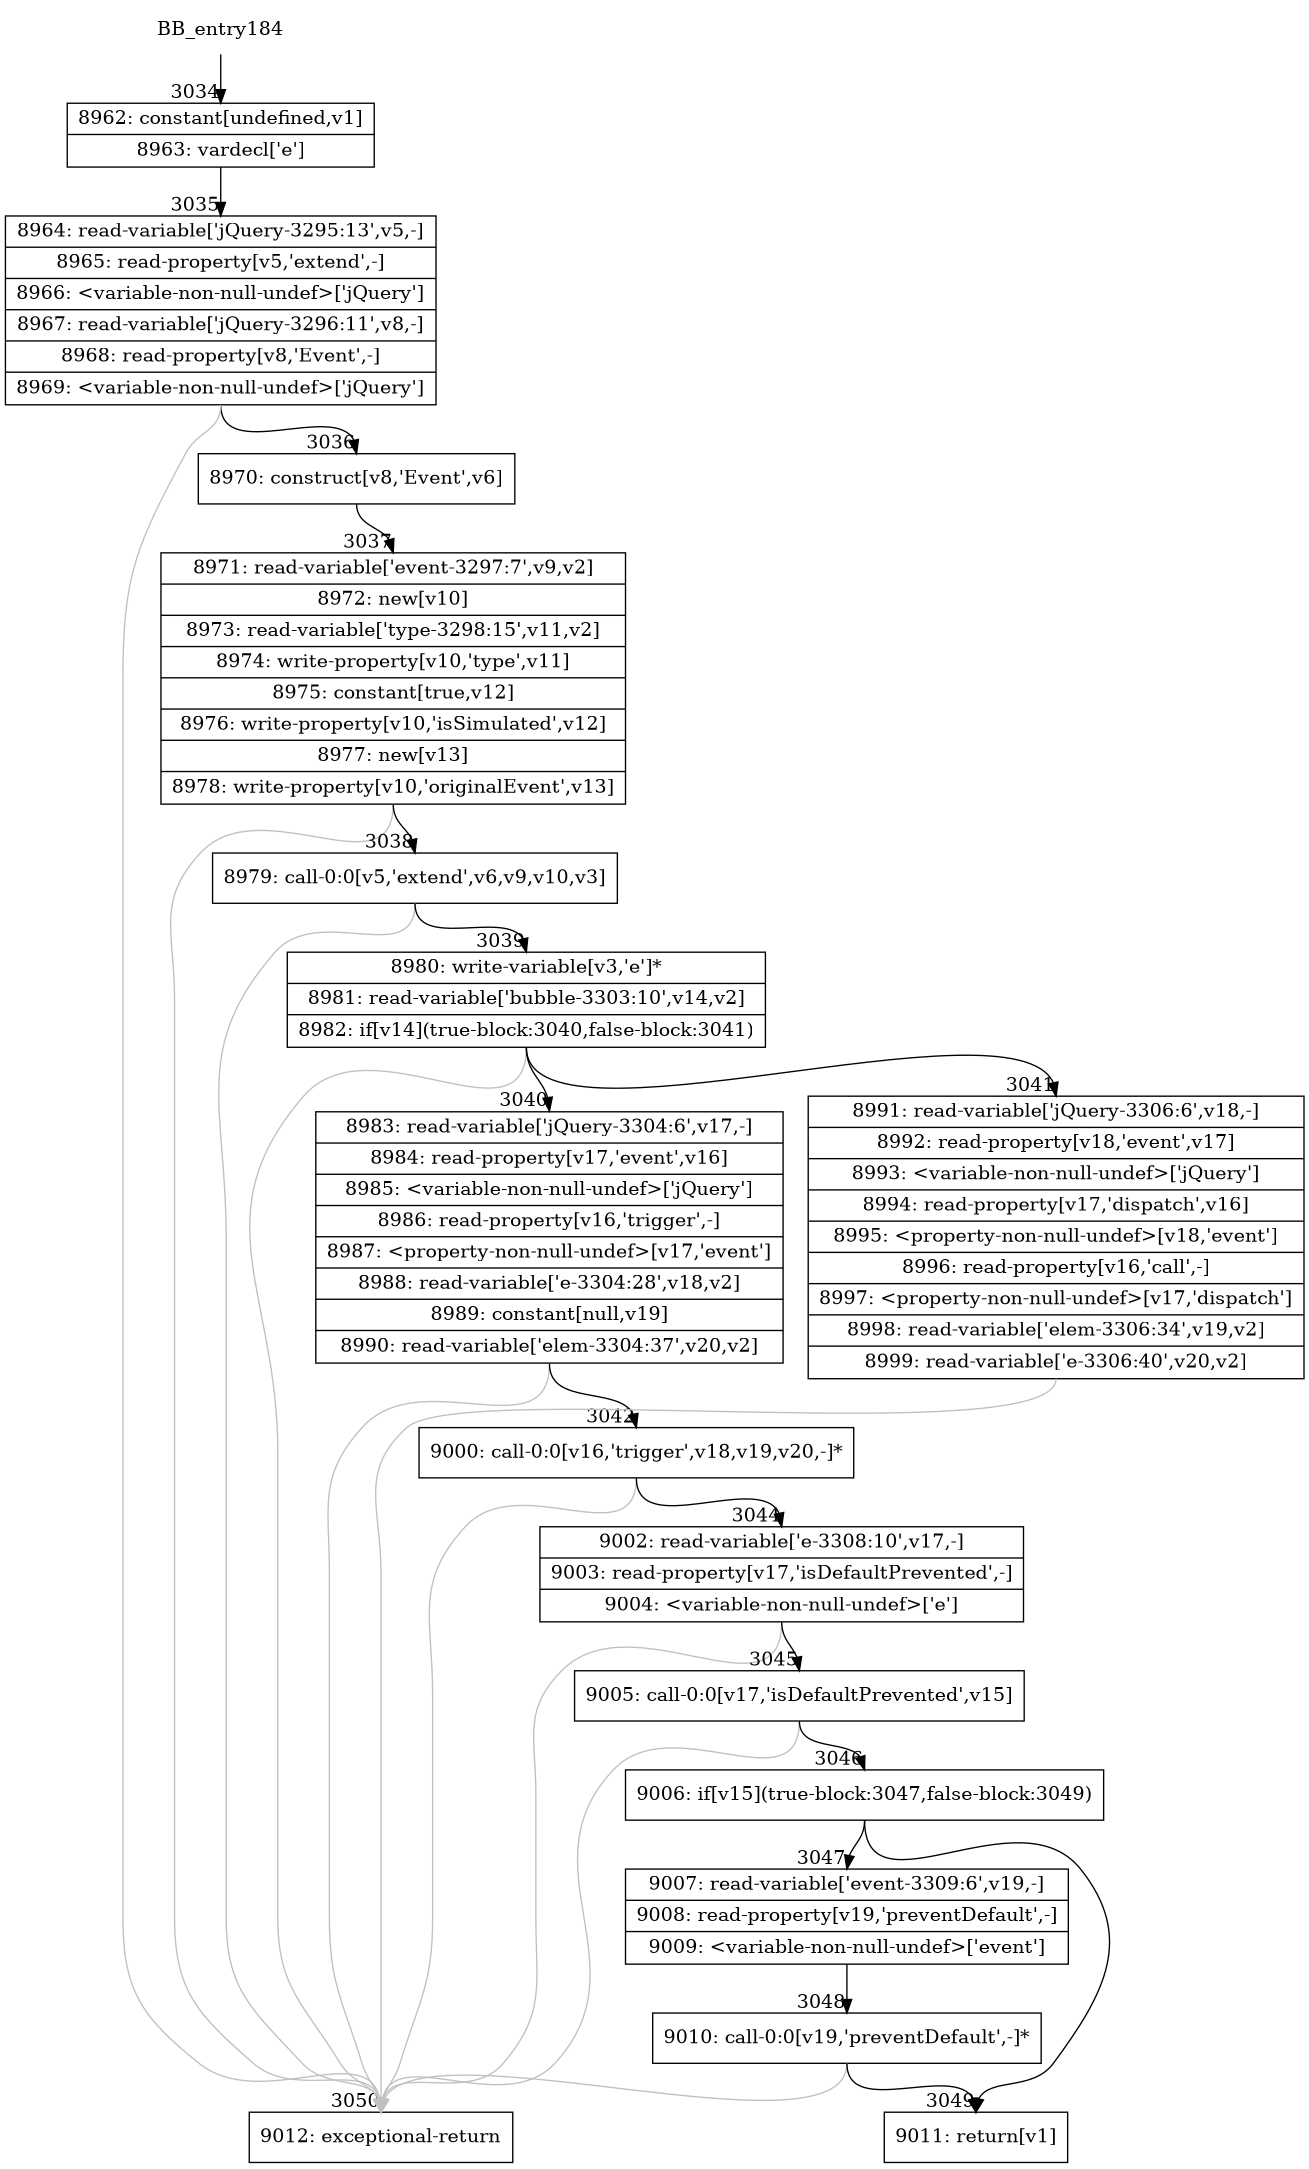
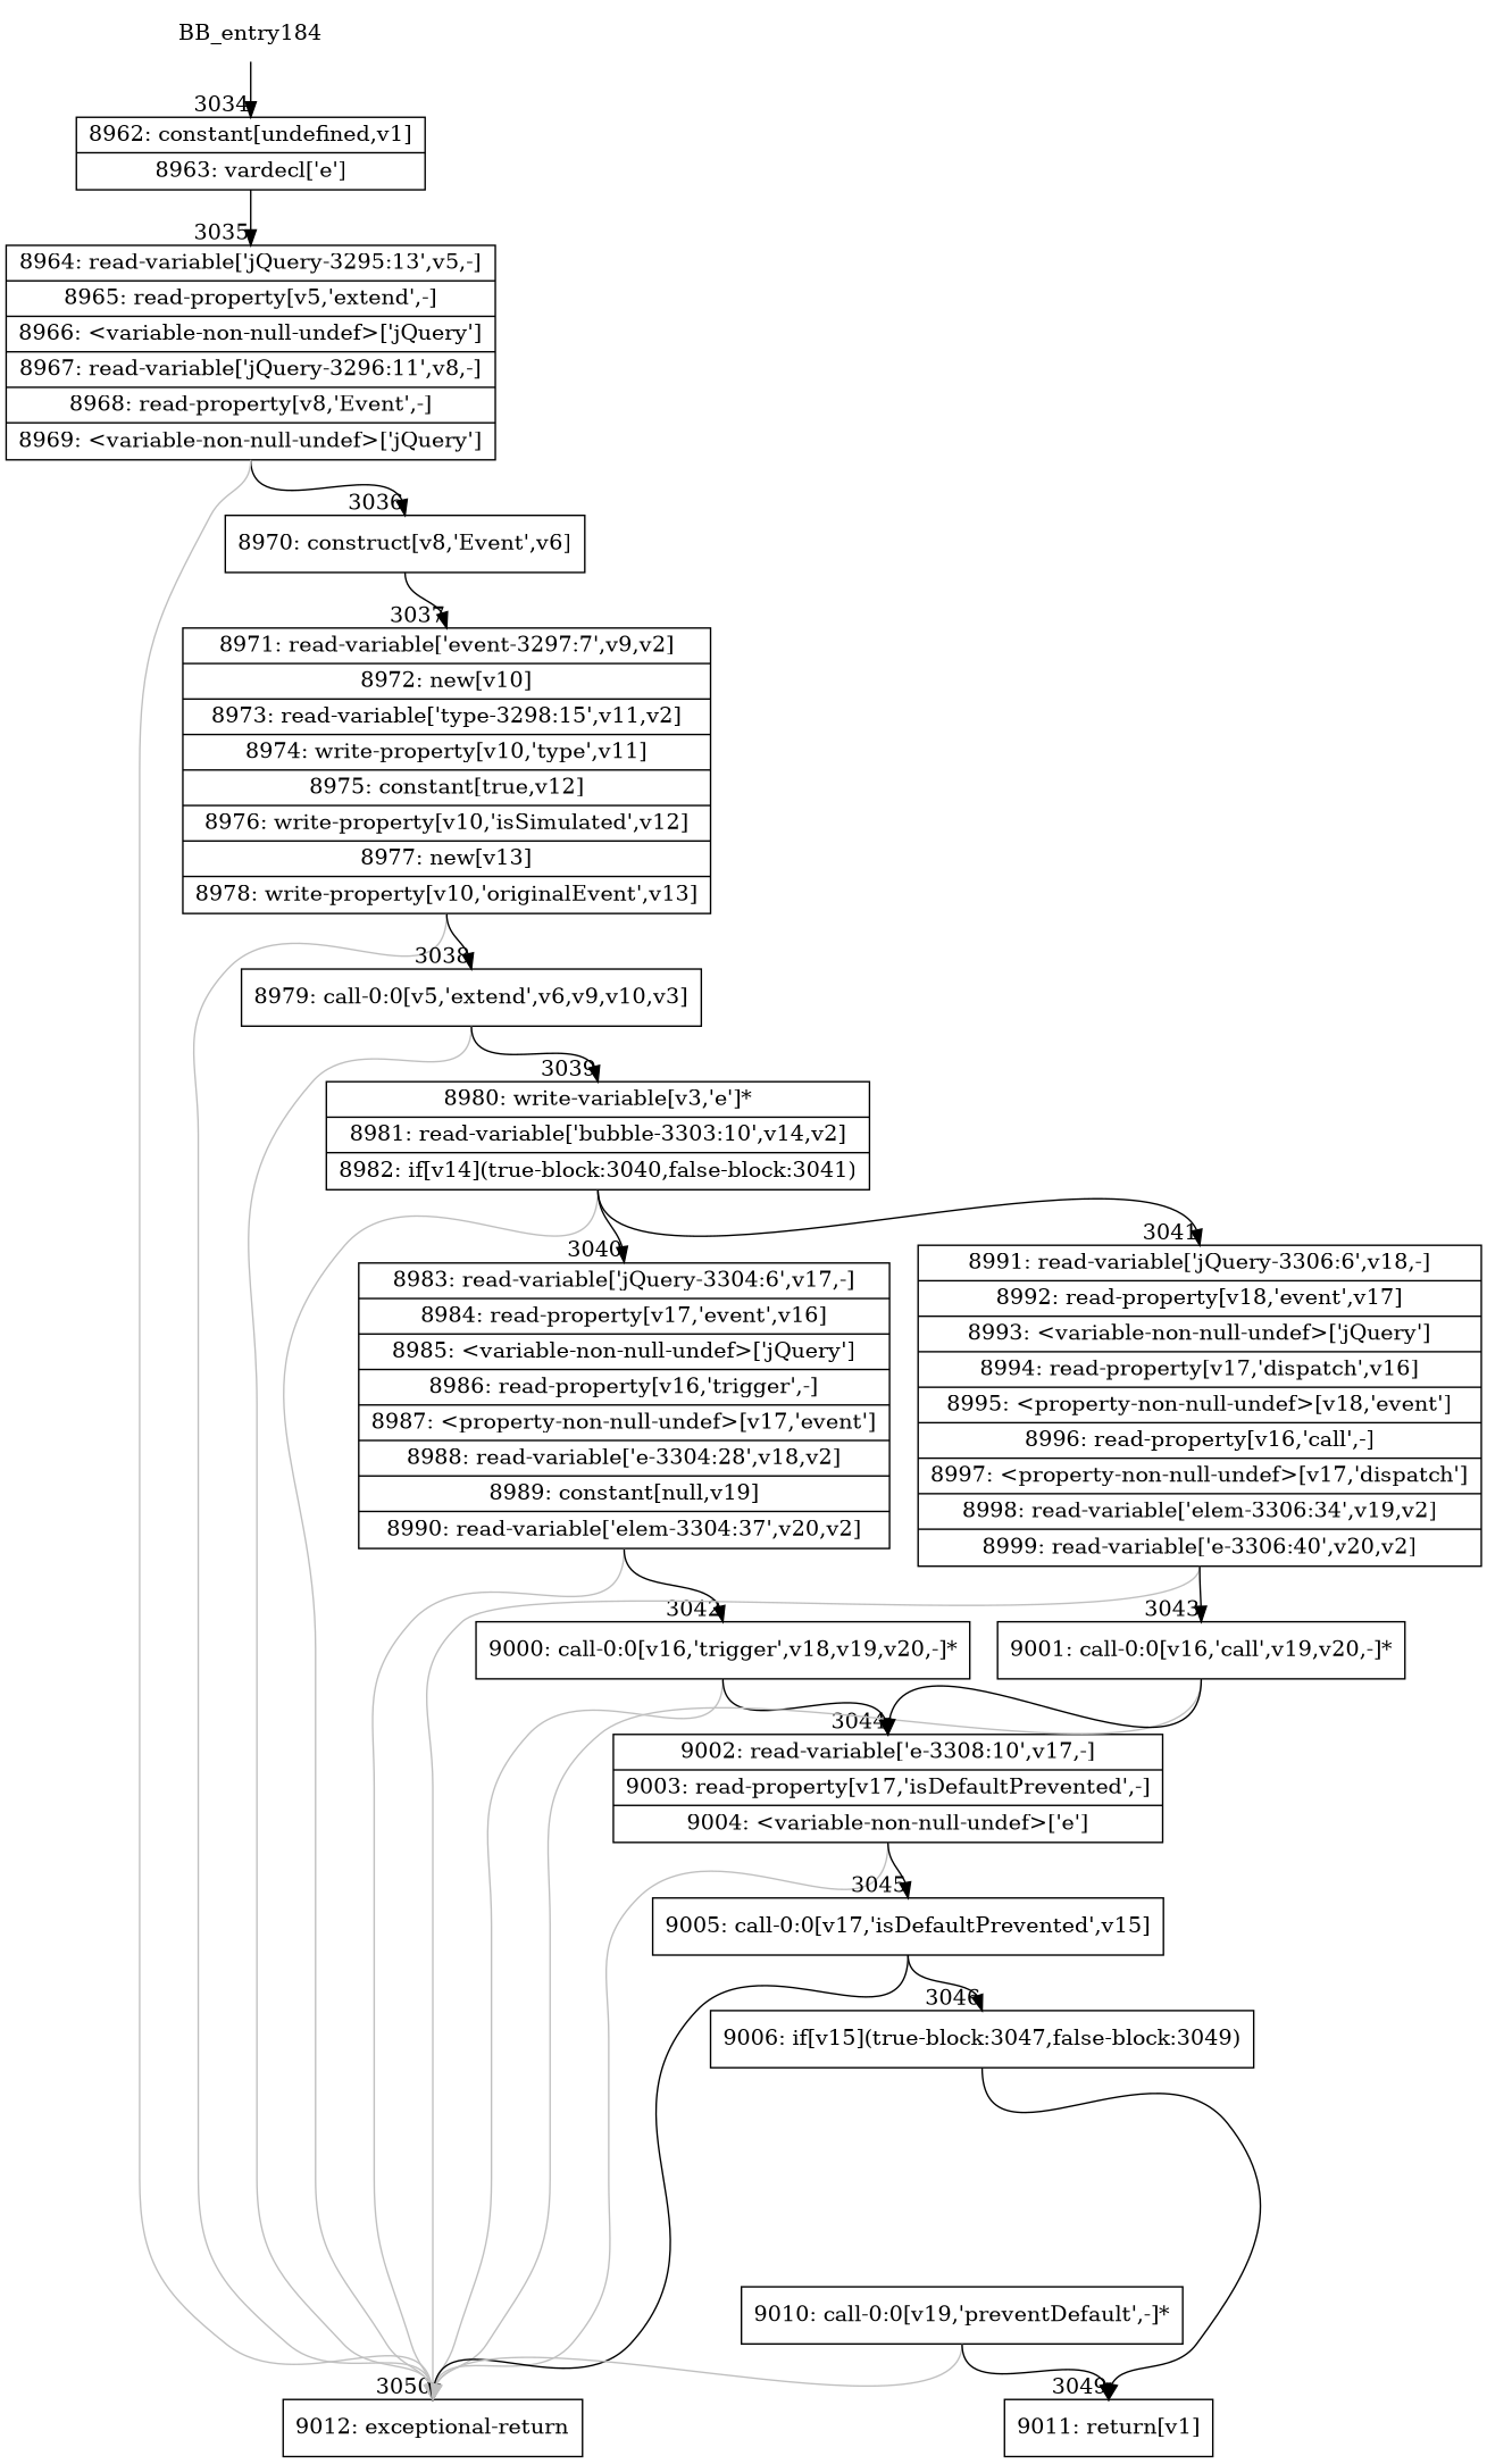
  digraph {
    rankdir=TD
    node [shape=record]
    edge [headport=n tailport=s]
    BB_entry184 [shape=none]
    n2 [label="{8962: constant[undefined,v1]|8963: vardecl['e']}"]
    n3 [label="{8964: read-variable['jQuery-3295:13',v5,-]|8965: read-property[v5,'extend',-]|8966: \<variable-non-null-undef\>['jQuery']|8967: read-variable['jQuery-3296:11',v8,-]|8968: read-property[v8,'Event',-]|8969: \<variable-non-null-undef\>['jQuery']}"]
    n4 [label="{8970: construct[v8,'Event',v6]}"]
    n5 [label="{9012: exceptional-return}"]
    n6 [label="{8971: read-variable['event-3297:7',v9,v2]|8972: new[v10]|8973: read-variable['type-3298:15',v11,v2]|8974: write-property[v10,'type',v11]|8975: constant[true,v12]|8976: write-property[v10,'isSimulated',v12]|8977: new[v13]|8978: write-property[v10,'originalEvent',v13]}"]
    n7 [label="{8979: call-0:0[v5,'extend',v6,v9,v10,v3]}"]
    n8 [label="{8980: write-variable[v3,'e']*|8981: read-variable['bubble-3303:10',v14,v2]|8982: if[v14](true-block:3040,false-block:3041)}"]
    n9 [label="{8983: read-variable['jQuery-3304:6',v17,-]|8984: read-property[v17,'event',v16]|8985: \<variable-non-null-undef\>['jQuery']|8986: read-property[v16,'trigger',-]|8987: \<property-non-null-undef\>[v17,'event']|8988: read-variable['e-3304:28',v18,v2]|8989: constant[null,v19]|8990: read-variable['elem-3304:37',v20,v2]}"]
    n10 [label="{8991: read-variable['jQuery-3306:6',v18,-]|8992: read-property[v18,'event',v17]|8993: \<variable-non-null-undef\>['jQuery']|8994: read-property[v17,'dispatch',v16]|8995: \<property-non-null-undef\>[v18,'event']|8996: read-property[v16,'call',-]|8997: \<property-non-null-undef\>[v17,'dispatch']|8998: read-variable['elem-3306:34',v19,v2]|8999: read-variable['e-3306:40',v20,v2]}"]
    n11 [label="{9000: call-0:0[v16,'trigger',v18,v19,v20,-]*}"]
+   n12 [label="{9001: call-0:0[v16,'call',v19,v20,-]*}"]
    n13 [label="{9002: read-variable['e-3308:10',v17,-]|9003: read-property[v17,'isDefaultPrevented',-]|9004: \<variable-non-null-undef\>['e']}"]
    n14 [label="{9005: call-0:0[v17,'isDefaultPrevented',v15]}"]
    n15 [label="{9006: if[v15](true-block:3047,false-block:3049)}"]
-   n16 [label="{9007: read-variable['event-3309:6',v19,-]|9008: read-property[v19,'preventDefault',-]|9009: \<variable-non-null-undef\>['event']}"]
    n17 [label="{9011: return[v1]}"]
    n18 [label="{9010: call-0:0[v19,'preventDefault',-]*}"]
    BB_entry184 -> n2 [headlabel="    3034"]
    n2 -> n3 [headlabel="      3035"]
    n3 -> n4 [headlabel="      3036"]
    n3 -> n5 [color=gray headlabel="      3050"]
    n4 -> n6 [headlabel="      3037"]
    n6 -> n5 [color=gray]
    n6 -> n7 [headlabel="      3038"]
    n7 -> n5 [color=gray]
    n7 -> n8 [headlabel="      3039"]
    n8 -> n5 [color=gray]
    n8 -> n9 [headlabel="      3040"]
    n8 -> n10 [headlabel="      3041"]
    n9 -> n5 [color=gray]
    n9 -> n11 [headlabel="      3042"]
    n10 -> n5 [color=gray]
+   n10 -> n12 [headlabel="      3043"]
    n11 -> n5 [color=gray]
    n11 -> n13 [headlabel="      3044"]
+   n12 -> n5 [color=gray]
+   n12 -> n13
    n13 -> n5 [color=gray]
    n13 -> n14 [headlabel="      3045"]
-   n14 -> n5 [color=gray]
+   n14 -> n5 [color=black]
    n14 -> n15 [headlabel="      3046"]
-   n15 -> n16 [headlabel="      3047"]
    n15 -> n17 [headlabel="      3049"]
-   n16 -> n18 [headlabel="      3048"]
    n18 -> n5 [color=gray]
    n18 -> n17
  }
